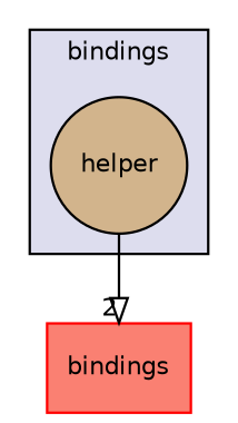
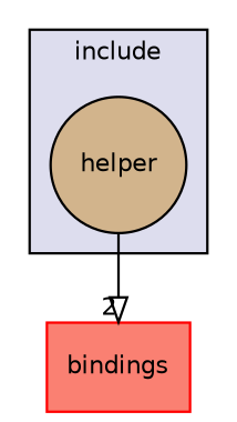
  digraph {
    compound=true
    node [fontname=Helvetica fontsize=10 style=filled]
    n1 [fillcolor=tan label=helper pencolor=black shape=circle]
    n2 [color=red fillcolor=salmon label=bindings shape=box]
    subgraph cluster_1 {
      bgcolor="#ddddee"
      fontname=Helvetica
      fontsize=10
-     label=bindings
+     label=include
      pencolor=black
      n1
    }
    n1 -> n2 [headlabel=2 labeldistance=1.5 labelfontname=Helvetica labelfontsize=10 arrowhead=onormal]
  }
